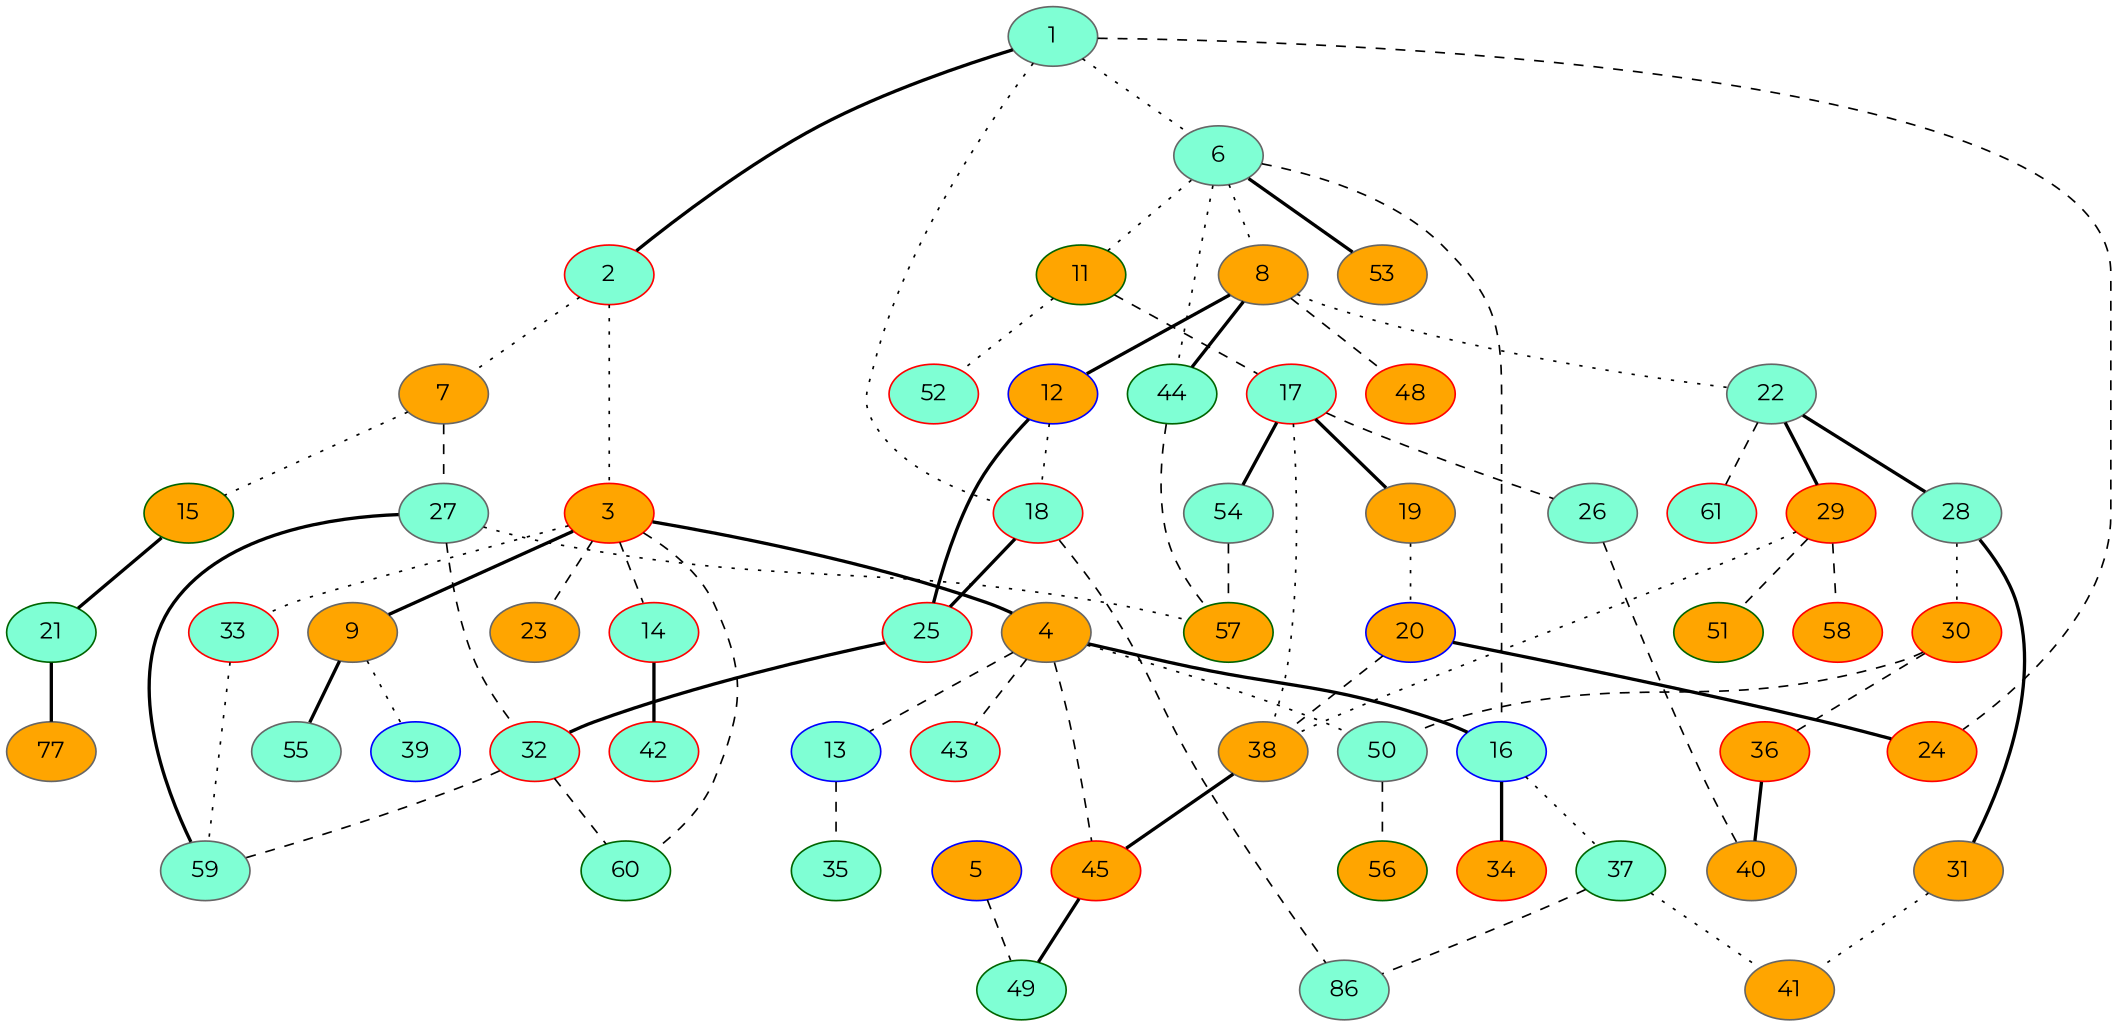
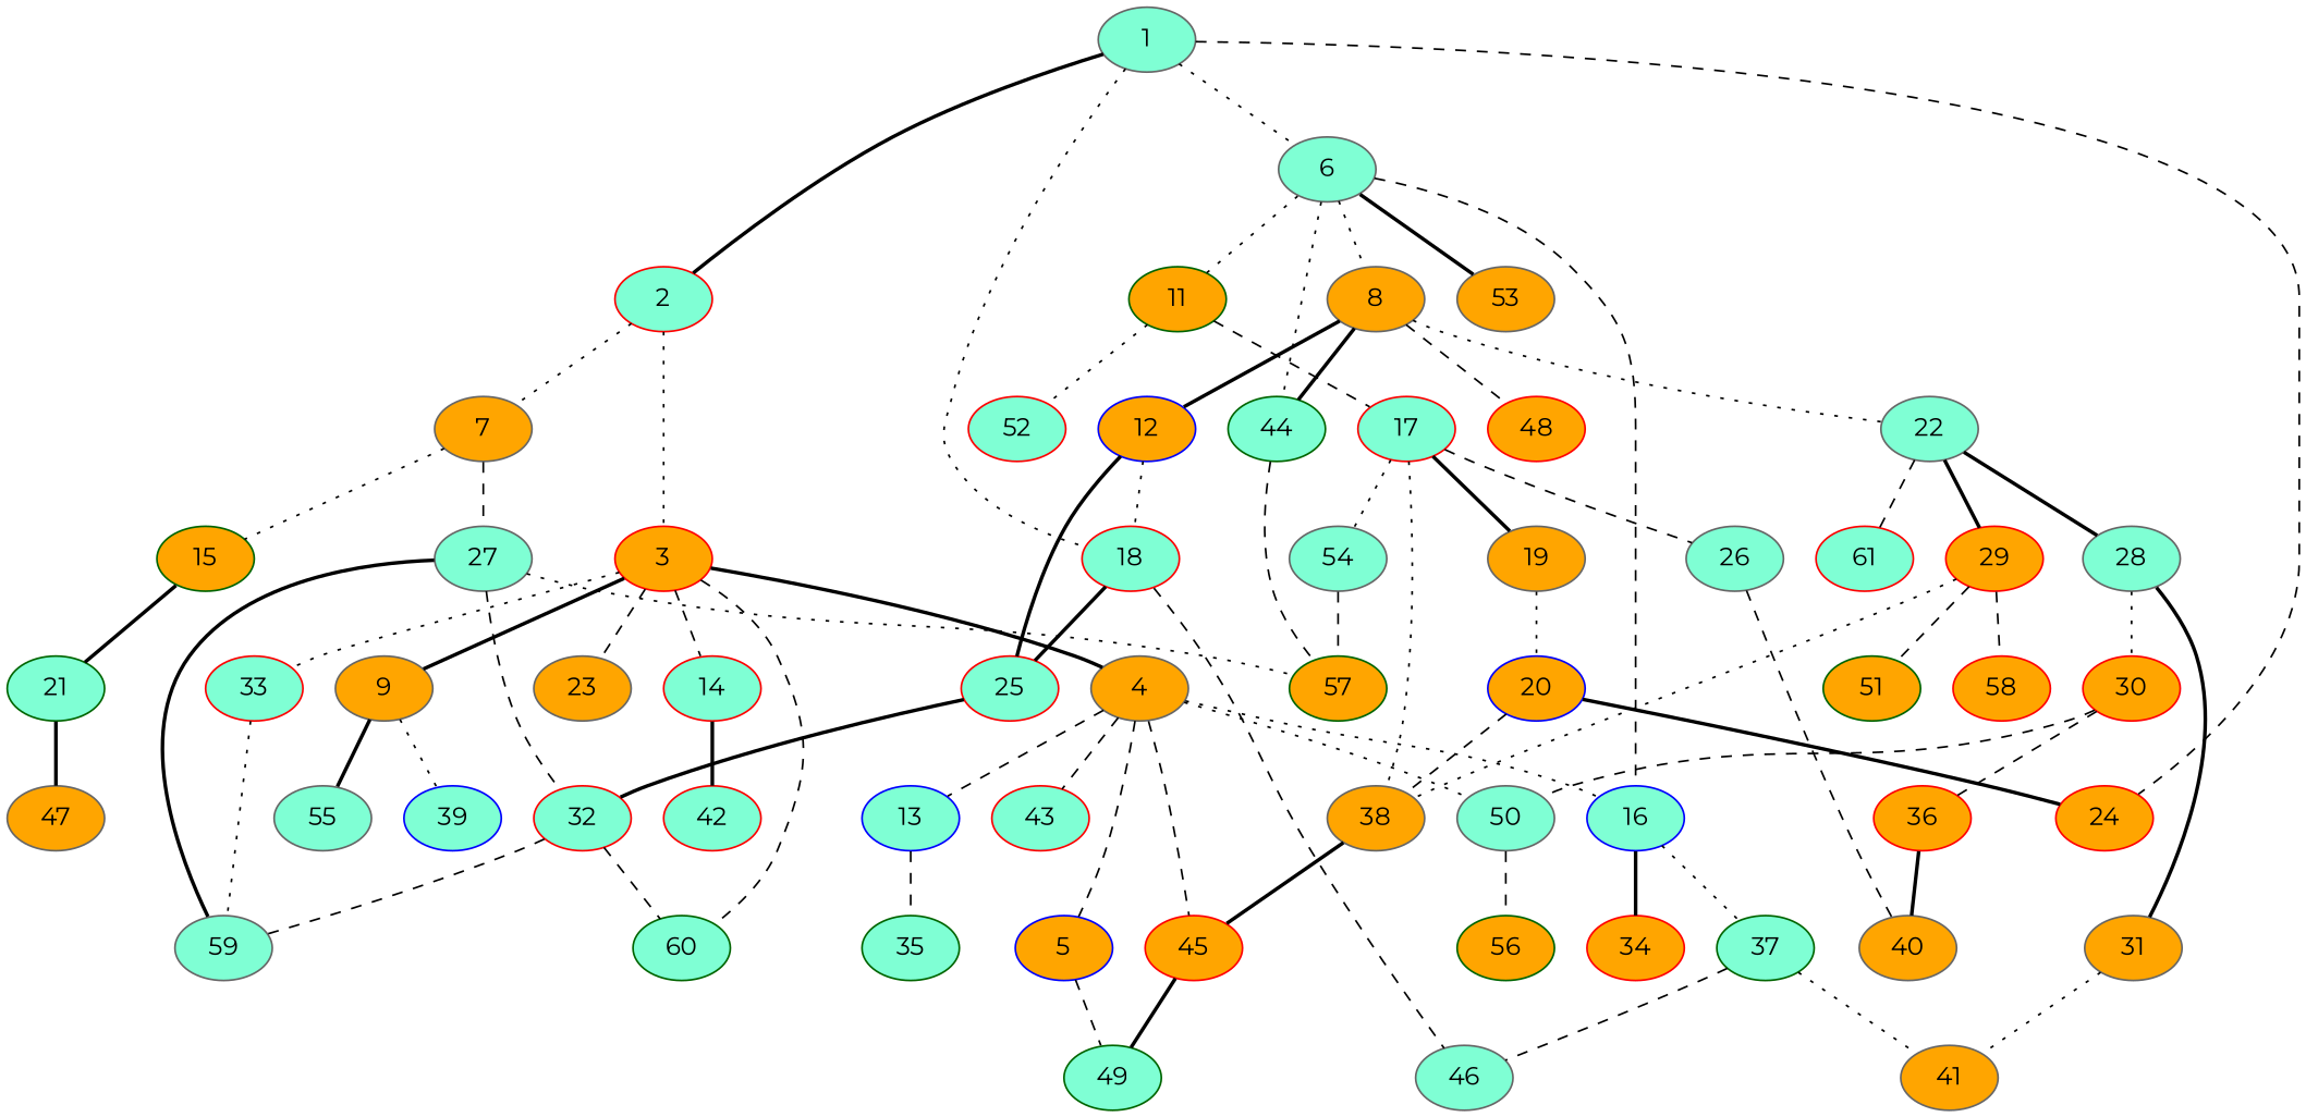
  graph {
    fontname=Montserrat
    node [color=gray40 fillcolor=aquamarine fontname=Montserrat style=filled]
    edge [fontname=Montserrat style=dashed]
    2 [color=red]
    1
    6
    18 [color=red]
    24 [color=red fillcolor=orange]
    3 [color=red fillcolor=orange]
    7 [fillcolor=orange]
    16 [color=blue]
    8 [fillcolor=orange]
    11 [color=darkgreen fillcolor=orange]
    44 [color=darkgreen]
    53 [fillcolor=orange]
    25 [color=red]
-   46 [label=86]
+   46
    4 [fillcolor=orange]
    9 [fillcolor=orange]
    14 [color=red]
    23 [fillcolor=orange]
    33 [color=red]
    60 [color=darkgreen]
    15 [color=darkgreen fillcolor=orange]
    27
    5 [color=blue fillcolor=orange]
    13 [color=blue]
    43 [color=red]
    45 [color=red fillcolor=orange]
    50
    39 [color=blue]
    55
    42 [color=red]
    59
    49 [color=darkgreen]
    35 [color=darkgreen]
    34 [color=red fillcolor=orange]
    37 [color=darkgreen]
    56 [color=darkgreen fillcolor=orange]
    12 [color=blue fillcolor=orange]
    22
    48 [color=red fillcolor=orange]
    17 [color=red]
    52 [color=red]
    57 [color=darkgreen fillcolor=orange]
    21 [color=darkgreen]
    32 [color=red]
    28
    29 [color=red fillcolor=orange]
    61 [color=red]
    19 [fillcolor=orange]
    26
    38 [fillcolor=orange]
    54
-   47 [fillcolor=orange label=77]
+   47 [fillcolor=orange]
    41 [fillcolor=orange]
    20 [color=blue fillcolor=orange]
    40 [fillcolor=orange]
    30 [color=red fillcolor=orange]
    31 [fillcolor=orange]
    51 [color=darkgreen fillcolor=orange]
    58 [color=red fillcolor=orange]
    36 [color=red fillcolor=orange]
    2 -- 3 [style=dotted]
    2 -- 7 [style=dotted]
    1 -- 2 [style=bold]
    1 -- 6 [style=dotted]
    1 -- 18 [style=dotted]
    1 -- 24
    6 -- 16
    6 -- 8 [style=dotted]
    6 -- 11 [style=dotted]
    6 -- 44 [style=dotted]
    6 -- 53 [style=bold]
    18 -- 25 [style=bold]
    18 -- 46
    3 -- 4 [style=bold]
    3 -- 9 [style=bold]
    3 -- 14
    3 -- 23
    3 -- 33 [style=dotted]
    3 -- 60
    7 -- 15 [style=dotted]
    7 -- 27
    16 -- 34 [style=bold]
    16 -- 37 [style=dotted]
    8 -- 44 [style=bold]
    8 -- 12 [style=bold]
    8 -- 22 [style=dotted]
    8 -- 48
    11 -- 17
    11 -- 52 [style=dotted]
    44 -- 57
    25 -- 32 [style=bold]
-   4 -- 16 [style=bold]
+   4 -- 16 [style=dotted]
+   4 -- 5
    4 -- 13
    4 -- 43
    4 -- 45
    4 -- 50 [style=dotted]
    9 -- 39 [style=dotted]
    9 -- 55 [style=bold]
    14 -- 42 [style=bold]
    33 -- 59 [style=dotted]
    15 -- 21 [style=bold]
    27 -- 59 [style=bold]
    27 -- 57 [style=dotted]
    27 -- 32
    5 -- 49
    13 -- 35
    45 -- 49 [style=bold]
    50 -- 56
    37 -- 46
    37 -- 41 [style=dotted]
    12 -- 18 [style=dotted]
    12 -- 25 [style=bold]
    22 -- 28 [style=bold]
    22 -- 29 [style=bold]
    22 -- 61
    17 -- 19 [style=bold]
    17 -- 26
    17 -- 38 [style=dotted]
-   17 -- 54 [style=bold]
+   17 -- 54 [style=dotted]
    21 -- 47 [style=bold]
    32 -- 60
    32 -- 59
    28 -- 30 [style=dotted]
    28 -- 31 [style=bold]
    29 -- 38 [style=dotted]
    29 -- 51
    29 -- 58
    19 -- 20 [style=dotted]
    26 -- 40
    38 -- 45 [style=bold]
    54 -- 57
    20 -- 24 [style=bold]
    20 -- 38
    30 -- 50
    30 -- 36
    31 -- 41 [style=dotted]
    36 -- 40 [style=bold]
  }
